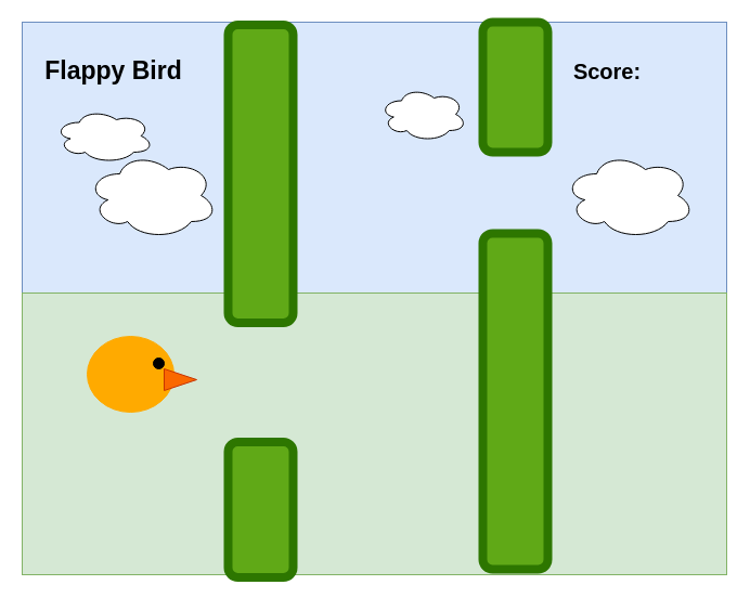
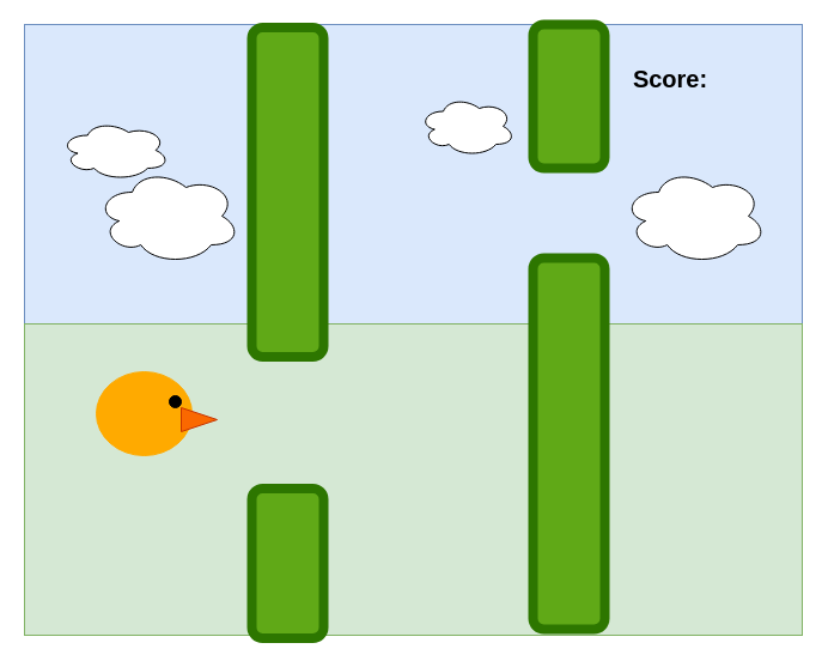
  <mxCell id="0" />
  <mxCell id="1" parent="0" />
  <mxCell id="2" value="" style="rounded=0;whiteSpace=wrap;html=1;fillColor=#dae8fc;strokeColor=#6c8ebf;" parent="1" vertex="1"><mxGeometry x="20" y="20" width="650" height="250" as="geometry" /></mxCell>
  <mxCell id="3" value="" style="ellipse;whiteSpace=wrap;html=1;fillColor=#FF9933;strokeColor=#ffaa00;" parent="1" vertex="1"><mxGeometry x="97.5" y="320" width="62.5" height="60" as="geometry" /></mxCell>
  <mxCell id="4" value="" style="rounded=1;whiteSpace=wrap;html=1;rotation=90;fillColor=#60a917;strokeColor=#2D7600;strokeWidth=8;fontColor=#ffffff;" parent="1" vertex="1"><mxGeometry x="415" y="50" width="120" height="60" as="geometry" /></mxCell>
  <mxCell id="5" value="" style="rounded=0;whiteSpace=wrap;html=1;fillColor=#d5e8d4;strokeColor=#82b366;" parent="1" vertex="1"><mxGeometry x="20" y="270" width="650" height="260" as="geometry" /></mxCell>
  <mxCell id="6" value="" style="rounded=1;whiteSpace=wrap;html=1;rotation=90;fillColor=#60a917;strokeColor=#2D7600;strokeWidth=8;fontColor=#ffffff;" parent="1" vertex="1"><mxGeometry x="320" y="340" width="310" height="60" as="geometry" /></mxCell>
  <mxCell id="7" value="" style="rounded=1;whiteSpace=wrap;html=1;rotation=90;fillColor=#60a917;strokeColor=#2D7600;strokeWidth=8;fontColor=#ffffff;" parent="1" vertex="1"><mxGeometry x="177.5" y="440" width="125" height="60" as="geometry" /></mxCell>
  <mxCell id="8" value="" style="ellipse;whiteSpace=wrap;html=1;fillColor=#ffaa00;strokeColor=#ffaa00;" parent="1" vertex="1"><mxGeometry x="80" y="310" width="80" height="70" as="geometry" /></mxCell>
  <mxCell id="9" value="" style="rounded=1;whiteSpace=wrap;html=1;rotation=90;fillColor=#60a917;strokeColor=#2D7600;strokeWidth=8;fontColor=#ffffff;" parent="1" vertex="1"><mxGeometry x="102.5" y="130" width="275" height="60" as="geometry" /></mxCell>
  <mxCell id="10" value="" style="ellipse;shape=cloud;whiteSpace=wrap;html=1;" parent="1" vertex="1"><mxGeometry x="50" y="100" width="91" height="50" as="geometry" /></mxCell>
  <mxCell id="11" value="" style="ellipse;shape=cloud;whiteSpace=wrap;html=1;" parent="1" vertex="1"><mxGeometry x="80" y="140" width="120" height="80" as="geometry" /></mxCell>
  <mxCell id="12" value="" style="ellipse;shape=cloud;whiteSpace=wrap;html=1;" parent="1" vertex="1"><mxGeometry x="350" y="80" width="80" height="50" as="geometry" /></mxCell>
  <mxCell id="13" value="" style="ellipse;shape=cloud;whiteSpace=wrap;html=1;" parent="1" vertex="1"><mxGeometry x="520" y="140" width="120" height="80" as="geometry" /></mxCell>
  <mxCell id="14" value="" style="ellipse;whiteSpace=wrap;html=1;fillColor=#000000;" parent="1" vertex="1"><mxGeometry x="141" y="330" width="10" height="10" as="geometry" /></mxCell>
  <mxCell id="15" value="" style="triangle;whiteSpace=wrap;html=1;fillColor=#fa6800;fontColor=#000000;strokeColor=#C73500;" parent="1" vertex="1"><mxGeometry x="151" y="340" width="30" height="20" as="geometry" /></mxCell>
- <mxCell id="16" value="Flappy Bird" style="text;html=1;strokeColor=none;fillColor=none;align=center;verticalAlign=middle;whiteSpace=wrap;rounded=0;strokeWidth=3;fontSize=23;fontStyle=1" parent="1" vertex="1"><mxGeometry x="40" y="40" width="129" height="50" as="geometry" /></mxCell>
  <mxCell id="17" value="Score:" style="text;html=1;strokeColor=none;fillColor=none;align=center;verticalAlign=middle;whiteSpace=wrap;rounded=0;fontSize=20;fontStyle=1" parent="1" vertex="1"><mxGeometry x="530" y="50" width="60" height="30" as="geometry" /></mxCell>
